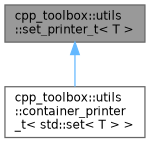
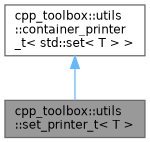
  digraph {
    node [color=gray40 fontname=Helvetica fontsize=10 shape=box style=filled]
    n1 [fillcolor=grey60 fontcolor=black height=0.2 label="cpp_toolbox::utils\l::set_printer_t\< T \>" width=0.4]
    n2 [fillcolor=white height=0.2 label="cpp_toolbox::utils\l::container_printer\l_t\< std::set\< T \> \>" width=0.4]
-   n1 -> n2 [color=steelblue1 dir=back fontname=Helvetica fontsize=10 labelfontname=Helvetica labelfontsize=10 style=solid]
+   n2 -> n1 [color=steelblue1 dir=back fontname=Helvetica fontsize=10 labelfontname=Helvetica labelfontsize=10 style=solid]
  }
